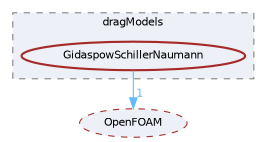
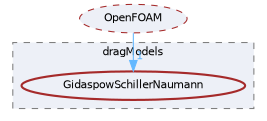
  digraph {
    compound=true
    node [color=brown fillcolor="#edf0f7" fontname=Helvetica fontsize=10 shape=ellipse]
    n1 [height=0.2 label=GidaspowSchillerNaumann style="filled,bold" width=0.4]
    n2 [height=0.2 label=OpenFOAM style="filled,dashed" width=0.4]
    subgraph cluster_1 {
      bgcolor="#edf0f7"
      fontname=Helvetica
      fontsize=10
      label=dragModels
      pencolor=grey50
      style="filled,dashed"
      n1
    }
-   n1 -> n2 [color=steelblue1 fontcolor=steelblue1 fontname=Helvetica fontsize=10 headlabel=1 labeldistance=1.5 labelfontname=Helvetica labelfontsize=10]
+   n2 -> n1 [color=steelblue1 fontcolor=steelblue1 fontname=Helvetica fontsize=10 headlabel=1 labeldistance=1.5 labelfontname=Helvetica labelfontsize=10]
  }
